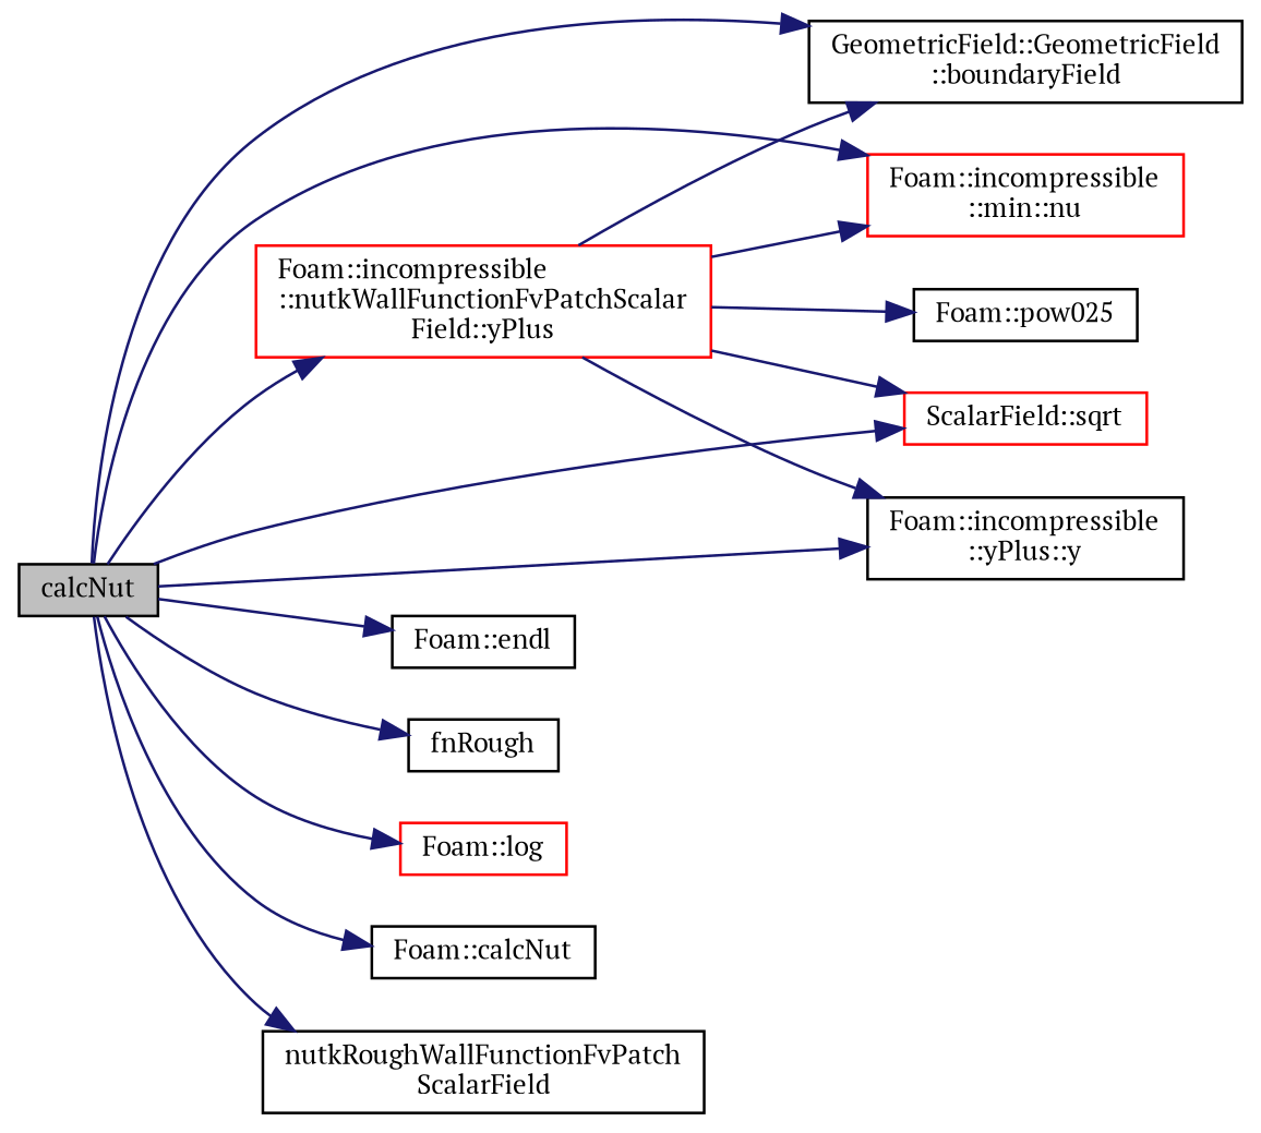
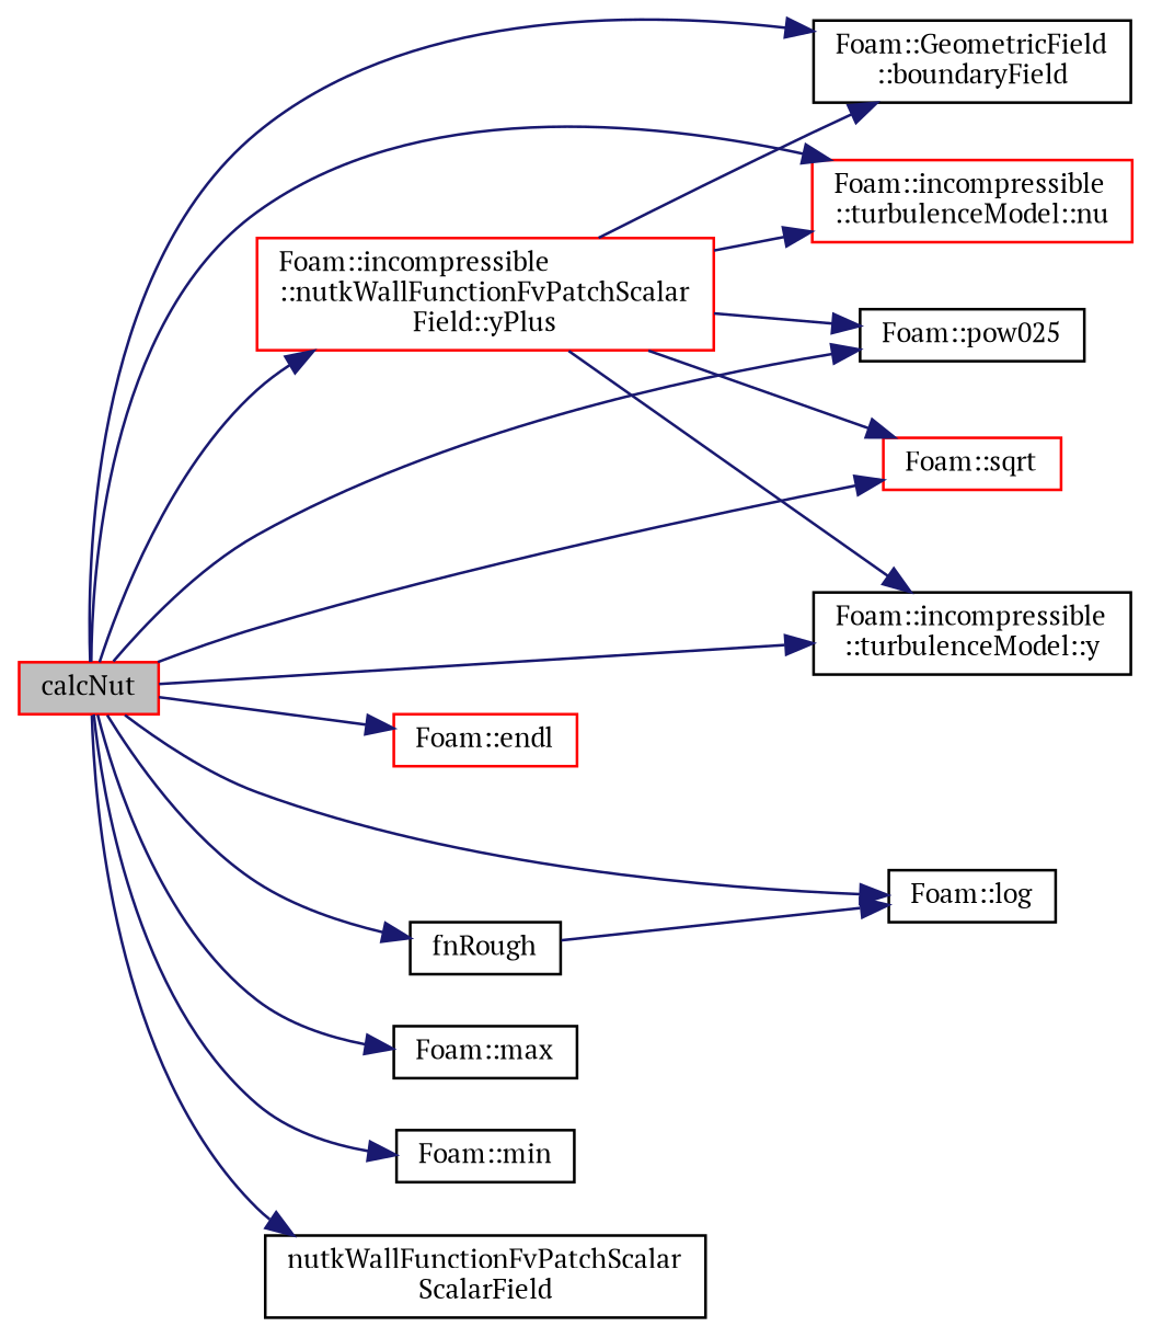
  digraph {
    fontname="PT Serif"
    rankdir=LR
    node [color=black fontname="PT Serif" fontsize=10 shape=record]
    edge [color=midnightblue fontname="PT Serif" fontsize=10 labelfontname=FreeSans labelfontsize=10 style=solid]
-   n1 [fillcolor=grey75 fontcolor=black height=0.2 label=calcNut style=filled width=0.4]
-   n2 [height=0.2 label="GeometricField::GeometricField\l::boundaryField" width=0.4]
-   n3 [height=0.2 label="Foam::endl" width=0.4]
+   n1 [color=red fillcolor=grey75 fontcolor=black height=0.2 label=calcNut style=filled width=0.4]
+   n2 [height=0.2 label="Foam::GeometricField\l::boundaryField" width=0.4]
+   n3 [color=red height=0.2 label="Foam::endl" width=0.4]
    n4 [height=0.2 label=fnRough width=0.4]
-   n5 [color=red height=0.2 label="Foam::log" width=0.4]
-   n6 [height=0.2 label="Foam::calcNut" width=0.4]
-   n8 [color=red height=0.2 label="Foam::incompressible\l::min::nu" width=0.4]
-   n9 [height=0.2 label="nutkRoughWallFunctionFvPatch\lScalarField" width=0.4]
+   n5 [height=0.2 label="Foam::log" width=0.4]
+   n6 [height=0.2 label="Foam::max" width=0.4]
+   n7 [height=0.2 label="Foam::min" width=0.4]
+   n8 [color=red height=0.2 label="Foam::incompressible\l::turbulenceModel::nu" width=0.4]
+   n9 [height=0.2 label="nutkWallFunctionFvPatchScalar\lScalarField" width=0.4]
    n10 [height=0.2 label="Foam::pow025" width=0.4]
-   n11 [color=red height=0.2 label="ScalarField::sqrt" width=0.4]
-   n12 [height=0.2 label="Foam::incompressible\l::yPlus::y" width=0.4]
+   n11 [color=red height=0.2 label="Foam::sqrt" width=0.4]
+   n12 [height=0.2 label="Foam::incompressible\l::turbulenceModel::y" width=0.4]
    n13 [color=red height=0.2 label="Foam::incompressible\l::nutkWallFunctionFvPatchScalar\lField::yPlus" width=0.4]
    n1 -> n2
    n1 -> n3
    n1 -> n4
    n1 -> n5
    n1 -> n6
+   n1 -> n7
    n1 -> n8
    n1 -> n9
+   n1 -> n10
    n1 -> n11
    n1 -> n12
    n1 -> n13
+   n4 -> n5
    n13 -> n2
    n13 -> n8
    n13 -> n10
    n13 -> n11
    n13 -> n12
  }
